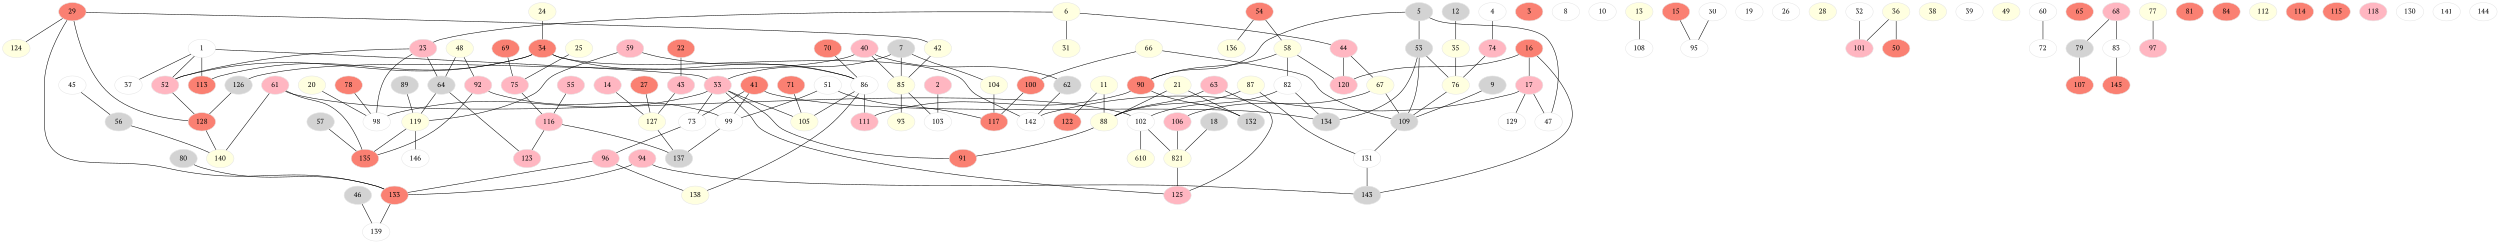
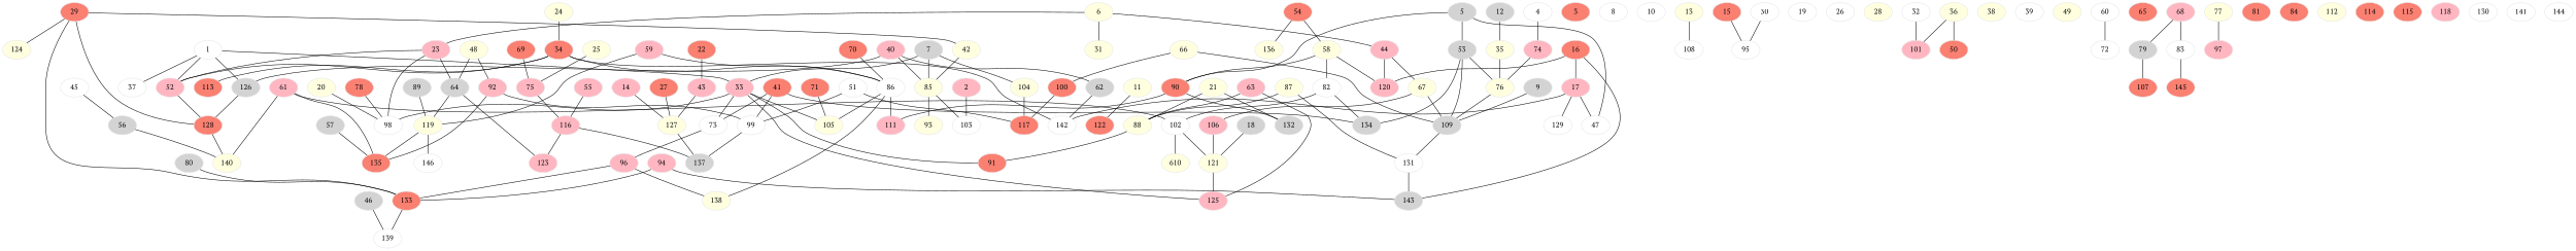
  graph {
    fontname="PT Serif"
    node [color=gray90 fillcolor=lightyellow fontname="PT Serif" style=filled]
    edge [fontname="PT Serif"]
    1 [fillcolor=white]
    33 [fillcolor=lightpink]
    37 [fillcolor=white]
    52 [fillcolor=lightpink]
    113 [fillcolor=salmon]
    98 [fillcolor=white]
    73 [fillcolor=white]
    91 [fillcolor=salmon]
    105
    125 [fillcolor=lightpink]
    128 [fillcolor=salmon]
    2 [fillcolor=lightpink]
    103 [fillcolor=white]
    3 [fillcolor=salmon]
    4 [fillcolor=white]
    74 [fillcolor=lightpink]
    76
    5 [fillcolor=lightgrey]
    47 [fillcolor=white]
    53 [fillcolor=lightgrey]
    90 [fillcolor=salmon]
    109 [fillcolor=lightgrey]
    134 [fillcolor=lightgrey]
    132 [fillcolor=lightgrey]
    111 [fillcolor=lightpink]
    23 [fillcolor=lightpink]
    6
    31
    44 [fillcolor=lightpink]
    64 [fillcolor=lightgrey]
    120 [fillcolor=lightpink]
    67
    7 [fillcolor=lightgrey]
    85
    104
    93
    117 [fillcolor=salmon]
    8 [fillcolor=white]
    9 [fillcolor=lightgrey]
    131 [fillcolor=white]
    10 [fillcolor=white]
    11
    88
    122 [fillcolor=salmon]
    12 [fillcolor=lightgrey]
    35
    108 [fillcolor=white]
    13
    14 [fillcolor=lightpink]
    127
    137 [fillcolor=lightgrey]
    15 [fillcolor=salmon]
    95 [fillcolor=white]
    16 [fillcolor=salmon]
    17 [fillcolor=lightpink]
    143 [fillcolor=lightgrey]
    129 [fillcolor=white]
    142 [fillcolor=white]
    18 [fillcolor=lightgrey]
-   121 [label=821]
+   121
    19 [fillcolor=white]
    20
    21
    22 [fillcolor=salmon]
    43 [fillcolor=lightpink]
    119
    123 [fillcolor=lightpink]
    34 [fillcolor=salmon]
    24
    86 [fillcolor=white]
    75 [fillcolor=lightpink]
    25
    116 [fillcolor=lightpink]
    26 [fillcolor=white]
    27 [fillcolor=salmon]
    28
    29 [fillcolor=salmon]
    42
    124
    133 [fillcolor=salmon]
    140
    139 [fillcolor=white]
    30 [fillcolor=white]
    32 [fillcolor=white]
    101 [fillcolor=lightpink]
    96 [fillcolor=lightpink]
    138
    36
    50 [fillcolor=salmon]
    38
    39 [fillcolor=white]
    40 [fillcolor=lightpink]
    62 [fillcolor=lightgrey]
    126 [fillcolor=lightgrey]
    41 [fillcolor=salmon]
    99 [fillcolor=white]
    106 [fillcolor=lightpink]
    45 [fillcolor=white]
    56 [fillcolor=lightgrey]
    46 [fillcolor=lightgrey]
    48
    92 [fillcolor=lightpink]
    135 [fillcolor=salmon]
    49
    51 [fillcolor=white]
    54 [fillcolor=salmon]
    58
    136
    82 [fillcolor=white]
    55 [fillcolor=lightpink]
    57 [fillcolor=lightgrey]
    102 [fillcolor=white]
    59 [fillcolor=lightpink]
    146 [fillcolor=white]
    60 [fillcolor=white]
    72 [fillcolor=white]
    61 [fillcolor=lightpink]
    n118 [label=610]
    63 [fillcolor=lightpink]
    65 [fillcolor=salmon]
    66
    100 [fillcolor=salmon]
    68 [fillcolor=lightpink]
    79 [fillcolor=lightgrey]
    83 [fillcolor=white]
    107 [fillcolor=salmon]
    145 [fillcolor=salmon]
    69 [fillcolor=salmon]
    70 [fillcolor=salmon]
    71 [fillcolor=salmon]
    97 [fillcolor=lightpink]
    77
    78 [fillcolor=salmon]
    80 [fillcolor=lightgrey]
    81 [fillcolor=salmon]
    84 [fillcolor=salmon]
    87
    89 [fillcolor=lightgrey]
    94 [fillcolor=lightpink]
    112
    114 [fillcolor=salmon]
    115 [fillcolor=salmon]
    118 [fillcolor=lightpink]
    130 [fillcolor=white]
    141 [fillcolor=white]
    144 [fillcolor=white]
    1 -- 33
    1 -- 37
    1 -- 52
-   1 -- 113
+   1 -- 126
    33 -- 98
    33 -- 73
    33 -- 91
    33 -- 105
    33 -- 125
    52 -- 128
    73 -- 96
    128 -- 140
    2 -- 103
    4 -- 74
    74 -- 76
    76 -- 109
    5 -- 47
    5 -- 53
    5 -- 90
    53 -- 76
    53 -- 109
    53 -- 134
    90 -- 132
    90 -- 111
    109 -- 131
    23 -- 52
    23 -- 98
    23 -- 64
    6 -- 23
    6 -- 31
    6 -- 44
    44 -- 120
    44 -- 67
    64 -- 119
    64 -- 123
    67 -- 109
    67 -- 106
    7 -- 33
    7 -- 85
    7 -- 104
    85 -- 103
    85 -- 93
    104 -- 117
    9 -- 109
    131 -- 143
-   11 -- 88
    11 -- 122
    88 -- 91
    12 -- 35
    35 -- 76
    13 -- 108
    14 -- 127
    127 -- 137
    15 -- 95
    16 -- 120
    16 -- 17
    16 -- 143
    17 -- 47
    17 -- 129
    17 -- 142
    18 -- 121
    121 -- 125
    20 -- 98
    21 -- 132
    21 -- 88
    22 -- 43
    43 -- 127
    119 -- 135
    119 -- 146
    34 -- 52
    34 -- 113
    34 -- 142
    34 -- 86
    24 -- 34
    86 -- 105
    86 -- 111
    86 -- 138
    75 -- 116
    25 -- 75
    116 -- 137
    116 -- 123
    27 -- 127
    29 -- 128
    29 -- 42
    29 -- 124
    29 -- 133
    42 -- 85
    133 -- 139
    30 -- 95
    32 -- 101
    96 -- 133
    96 -- 138
    36 -- 101
    36 -- 50
    40 -- 85
    40 -- 62
    40 -- 126
    62 -- 142
    126 -- 128
    41 -- 73
    41 -- 134
    41 -- 99
    99 -- 137
    106 -- 121
    45 -- 56
    56 -- 140
    46 -- 139
    48 -- 64
    48 -- 92
    92 -- 99
    92 -- 135
    51 -- 117
    51 -- 99
    54 -- 58
    54 -- 136
    58 -- 90
    58 -- 120
    58 -- 82
    82 -- 134
    82 -- 102
    55 -- 116
    57 -- 135
    102 -- 121
    102 -- n118
    59 -- 119
    59 -- 86
    60 -- 72
    61 -- 140
    61 -- 135
    61 -- 102
    63 -- 125
    63 -- 88
    66 -- 109
    66 -- 100
    100 -- 117
    68 -- 79
    68 -- 83
    79 -- 107
    83 -- 145
    69 -- 75
    70 -- 86
    71 -- 105
    77 -- 97
    78 -- 98
    80 -- 133
    87 -- 131
    87 -- 88
    89 -- 119
    94 -- 143
    94 -- 133
  }
